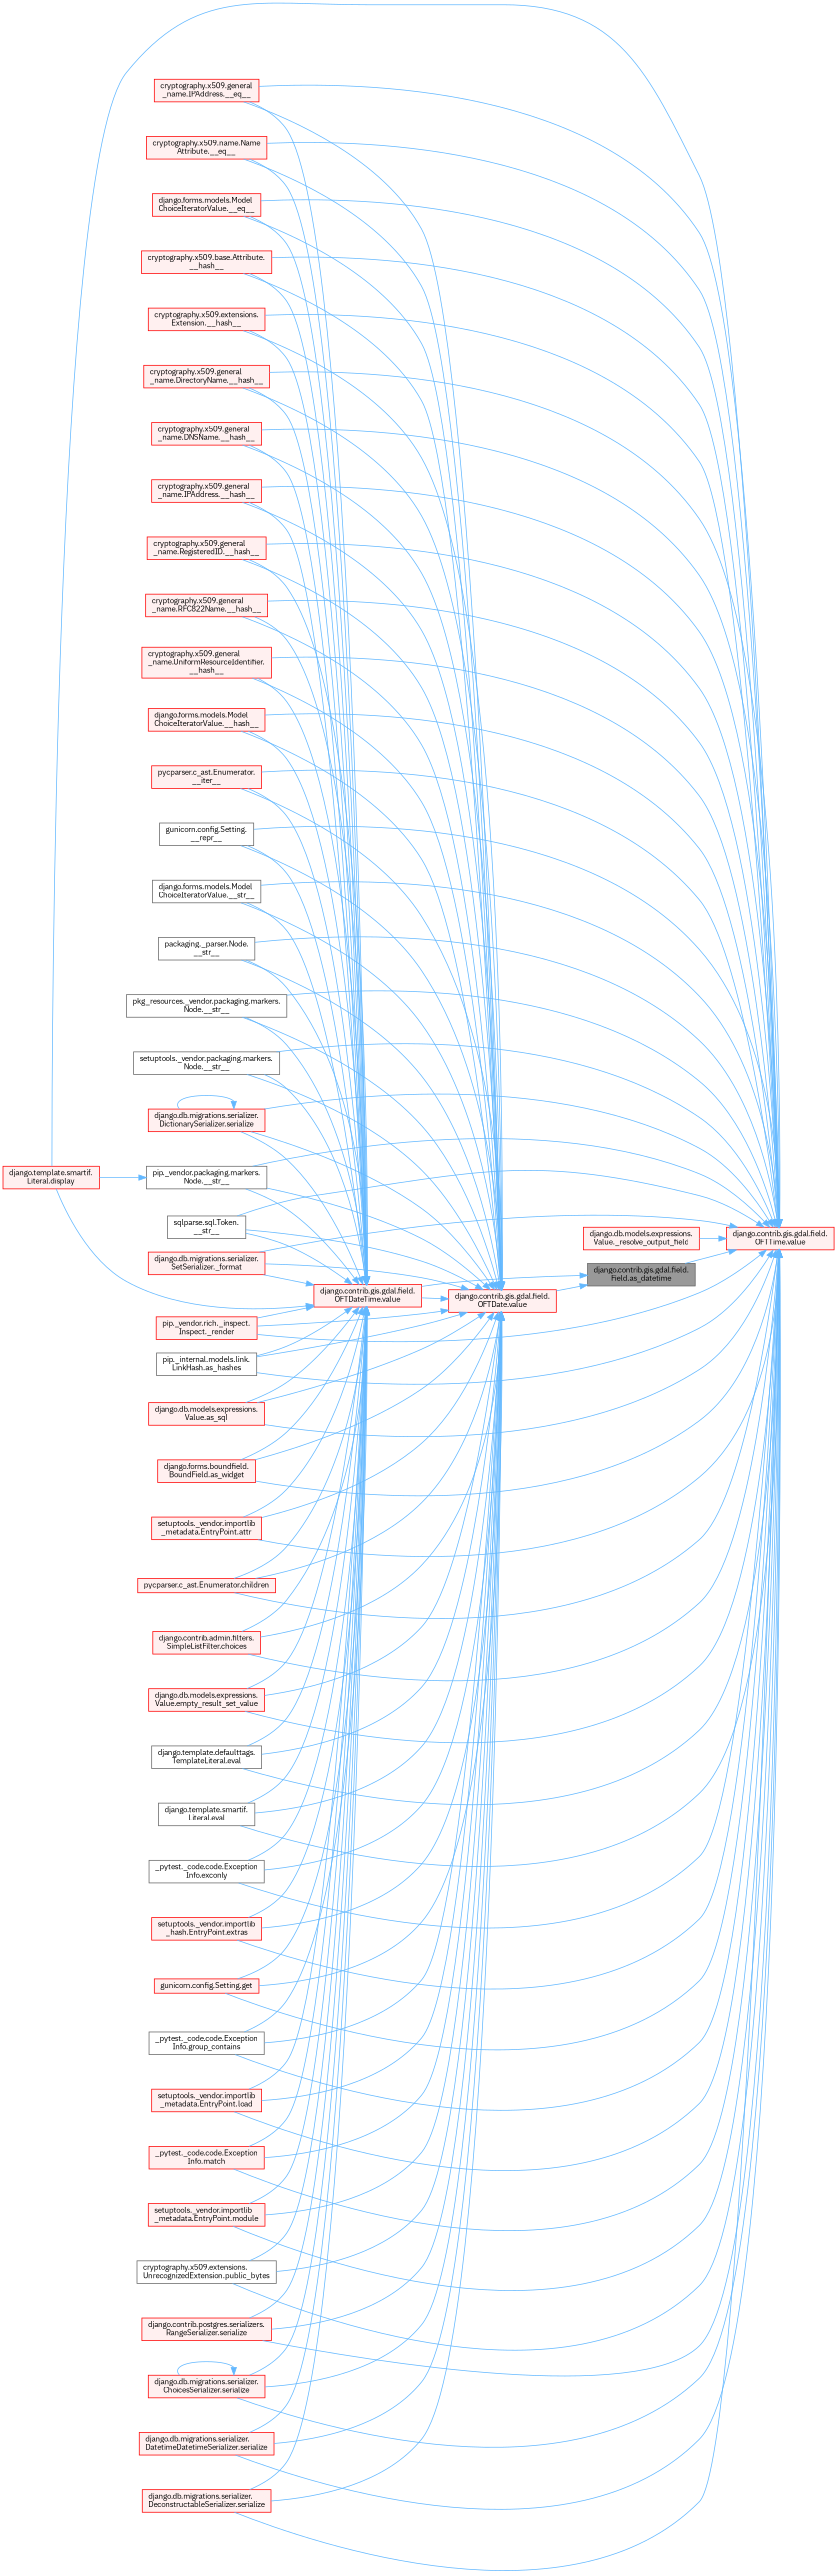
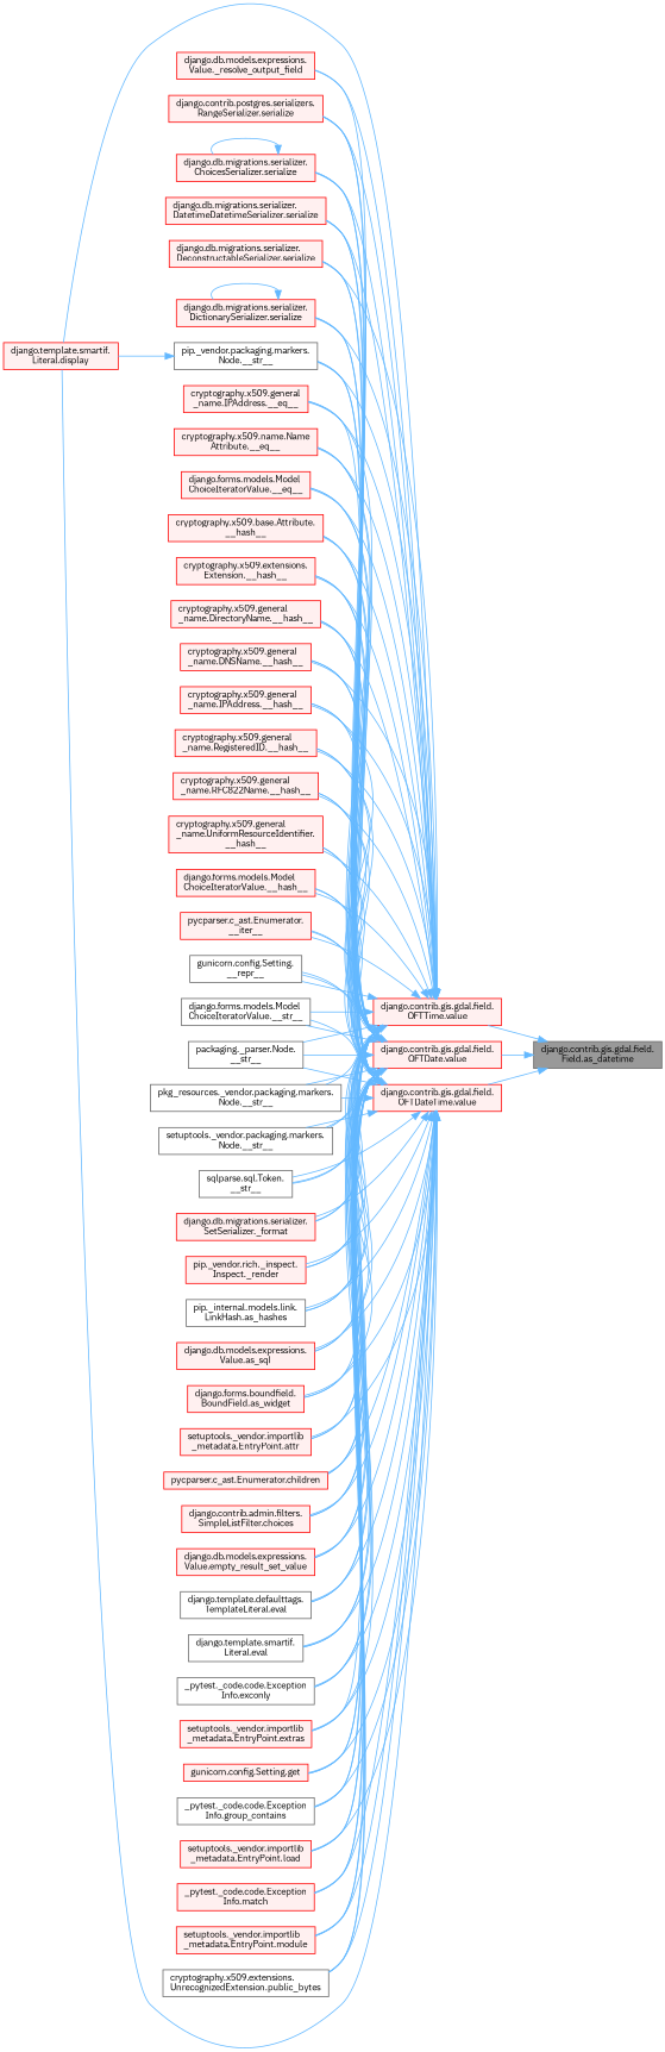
  digraph {
    fontname="IBM Plex Sans"
    rankdir=RL
    node [color=red fillcolor="#FFF0F0" fontname="IBM Plex Sans" fontsize=10 shape=box style=filled]
    edge [color=steelblue1 dir=back fontname="IBM Plex Sans" fontsize=10 labelfontname=Helvetica labelfontsize=10 style=solid]
    n1 [color=gray40 fillcolor=grey60 fontcolor=black height=0.2 label="django.contrib.gis.gdal.field.\lField.as_datetime" width=0.4]
    n2 [height=0.2 label="django.contrib.gis.gdal.field.\lOFTDate.value" width=0.4]
    n3 [height=0.2 label="django.contrib.gis.gdal.field.\lOFTDateTime.value" width=0.4]
    n4 [height=0.2 label="django.contrib.gis.gdal.field.\lOFTTime.value" width=0.4]
    n5 [height=0.2 label="cryptography.x509.general\l_name.IPAddress.__eq__" width=0.4]
    n6 [height=0.2 label="cryptography.x509.name.Name\lAttribute.__eq__" width=0.4]
    n7 [height=0.2 label="django.forms.models.Model\lChoiceIteratorValue.__eq__" width=0.4]
    n8 [height=0.2 label="cryptography.x509.base.Attribute.\l__hash__" width=0.4]
    n9 [height=0.2 label="cryptography.x509.extensions.\lExtension.__hash__" width=0.4]
    n10 [height=0.2 label="cryptography.x509.general\l_name.DirectoryName.__hash__" width=0.4]
    n11 [height=0.2 label="cryptography.x509.general\l_name.DNSName.__hash__" width=0.4]
    n12 [height=0.2 label="cryptography.x509.general\l_name.IPAddress.__hash__" width=0.4]
    n13 [height=0.2 label="cryptography.x509.general\l_name.RegisteredID.__hash__" width=0.4]
    n14 [height=0.2 label="cryptography.x509.general\l_name.RFC822Name.__hash__" width=0.4]
    n15 [height=0.2 label="cryptography.x509.general\l_name.UniformResourceIdentifier.\l__hash__" width=0.4]
    n16 [height=0.2 label="django.forms.models.Model\lChoiceIteratorValue.__hash__" width=0.4]
    n17 [height=0.2 label="pycparser.c_ast.Enumerator.\l__iter__" width=0.4]
    n18 [color=grey40 fillcolor=white height=0.2 label="gunicorn.config.Setting.\l__repr__" width=0.4]
    n19 [color=grey40 fillcolor=white height=0.2 label="django.forms.models.Model\lChoiceIteratorValue.__str__" width=0.4]
    n20 [color=grey40 fillcolor=white height=0.2 label="packaging._parser.Node.\l__str__" width=0.4]
    n21 [color=grey40 fillcolor=white height=0.2 label="pip._vendor.packaging.markers.\lNode.__str__" width=0.4]
    n22 [color=grey40 fillcolor=white height=0.2 label="pkg_resources._vendor.packaging.markers.\lNode.__str__" width=0.4]
    n23 [color=grey40 fillcolor=white height=0.2 label="setuptools._vendor.packaging.markers.\lNode.__str__" width=0.4]
    n24 [color=grey40 fillcolor=white height=0.2 label="sqlparse.sql.Token.\l__str__" width=0.4]
    n25 [height=0.2 label="django.db.migrations.serializer.\lSetSerializer._format" width=0.4]
    n26 [height=0.2 label="pip._vendor.rich._inspect.\lInspect._render" width=0.4]
    n27 [height=0.2 label="django.db.models.expressions.\lValue._resolve_output_field" width=0.4]
    n28 [color=grey40 fillcolor=white height=0.2 label="pip._internal.models.link.\lLinkHash.as_hashes" width=0.4]
    n29 [height=0.2 label="django.db.models.expressions.\lValue.as_sql" width=0.4]
    n30 [height=0.2 label="django.forms.boundfield.\lBoundField.as_widget" width=0.4]
    n31 [height=0.2 label="setuptools._vendor.importlib\l_metadata.EntryPoint.attr" width=0.4]
    n32 [height=0.2 label="pycparser.c_ast.Enumerator.children" width=0.4]
    n33 [height=0.2 label="django.contrib.admin.filters.\lSimpleListFilter.choices" width=0.4]
    n34 [height=0.2 label="django.db.models.expressions.\lValue.empty_result_set_value" width=0.4]
    n35 [color=grey40 fillcolor=white height=0.2 label="django.template.defaulttags.\lTemplateLiteral.eval" width=0.4]
    n36 [color=grey40 fillcolor=white height=0.2 label="django.template.smartif.\lLiteral.eval" width=0.4]
    n37 [color=grey40 fillcolor=white height=0.2 label="_pytest._code.code.Exception\lInfo.exconly" width=0.4]
-   n38 [height=0.2 label="setuptools._vendor.importlib\l_hash.EntryPoint.extras" width=0.4]
+   n38 [height=0.2 label="setuptools._vendor.importlib\l_metadata.EntryPoint.extras" width=0.4]
    n39 [height=0.2 label="gunicorn.config.Setting.get" width=0.4]
    n40 [color=grey40 fillcolor=white height=0.2 label="_pytest._code.code.Exception\lInfo.group_contains" width=0.4]
    n41 [height=0.2 label="setuptools._vendor.importlib\l_metadata.EntryPoint.load" width=0.4]
    n42 [height=0.2 label="_pytest._code.code.Exception\lInfo.match" width=0.4]
    n43 [height=0.2 label="setuptools._vendor.importlib\l_metadata.EntryPoint.module" width=0.4]
    n44 [color=grey40 fillcolor=white height=0.2 label="cryptography.x509.extensions.\lUnrecognizedExtension.public_bytes" width=0.4]
    n45 [height=0.2 label="django.contrib.postgres.serializers.\lRangeSerializer.serialize" width=0.4]
    n46 [height=0.2 label="django.db.migrations.serializer.\lChoicesSerializer.serialize" width=0.4]
    n47 [height=0.2 label="django.db.migrations.serializer.\lDatetimeDatetimeSerializer.serialize" width=0.4]
    n48 [height=0.2 label="django.db.migrations.serializer.\lDeconstructableSerializer.serialize" width=0.4]
    n49 [height=0.2 label="django.db.migrations.serializer.\lDictionarySerializer.serialize" width=0.4]
    n50 [height=0.2 label="django.template.smartif.\lLiteral.display" width=0.4]
    n1 -> n2
    n1 -> n3
-   n4 -> n1
+   n1 -> n4
    n2 -> n5
    n2 -> n6
    n2 -> n7
    n2 -> n8
    n2 -> n9
    n2 -> n10
    n2 -> n11
    n2 -> n12
    n2 -> n13
    n2 -> n14
    n2 -> n15
    n2 -> n16
    n2 -> n17
    n2 -> n18
    n2 -> n19
    n2 -> n20
    n2 -> n21
    n2 -> n22
    n2 -> n23
    n2 -> n24
    n2 -> n25
    n2 -> n26
-   n2 -> n3
+   n2 -> n27
    n2 -> n28
    n2 -> n29
    n2 -> n30
    n2 -> n31
    n2 -> n32
    n2 -> n33
    n2 -> n34
    n2 -> n35
    n2 -> n36
    n2 -> n37
    n2 -> n38
    n2 -> n39
    n2 -> n40
    n2 -> n41
    n2 -> n42
    n2 -> n43
    n2 -> n44
    n2 -> n45
    n2 -> n46
    n2 -> n47
    n2 -> n48
    n2 -> n49
    n3 -> n5
    n3 -> n6
    n3 -> n7
    n3 -> n8
    n3 -> n9
    n3 -> n10
    n3 -> n11
    n3 -> n12
    n3 -> n13
    n3 -> n14
    n3 -> n15
    n3 -> n16
    n3 -> n17
    n3 -> n18
    n3 -> n19
    n3 -> n20
    n3 -> n21
    n3 -> n22
    n3 -> n23
    n3 -> n24
    n3 -> n25
    n3 -> n26
    n3 -> n28
    n3 -> n29
    n3 -> n30
    n3 -> n31
    n3 -> n32
    n3 -> n33
    n3 -> n34
    n3 -> n35
    n3 -> n36
    n3 -> n37
    n3 -> n38
    n3 -> n39
    n3 -> n40
    n3 -> n41
    n3 -> n42
    n3 -> n43
    n3 -> n44
    n3 -> n45
    n3 -> n46
    n3 -> n47
    n3 -> n48
    n3 -> n49
    n3 -> n50
    n4 -> n5
    n4 -> n6
    n4 -> n7
    n4 -> n8
    n4 -> n9
    n4 -> n10
    n4 -> n11
    n4 -> n12
    n4 -> n13
    n4 -> n14
    n4 -> n15
    n4 -> n16
    n4 -> n17
    n4 -> n18
    n4 -> n19
    n4 -> n20
    n4 -> n21
    n4 -> n22
    n4 -> n23
    n4 -> n24
    n4 -> n25
    n4 -> n26
    n4 -> n27
    n4 -> n28
    n4 -> n29
    n4 -> n30
    n4 -> n31
    n4 -> n32
    n4 -> n33
    n4 -> n34
    n4 -> n35
    n4 -> n36
    n4 -> n37
    n4 -> n38
    n4 -> n39
    n4 -> n40
    n4 -> n41
    n4 -> n42
    n4 -> n43
    n4 -> n44
    n4 -> n45
    n4 -> n46
    n4 -> n47
    n4 -> n48
    n4 -> n49
    n4 -> n50
    n21 -> n50
    n46 -> n46
    n49 -> n49
  }
